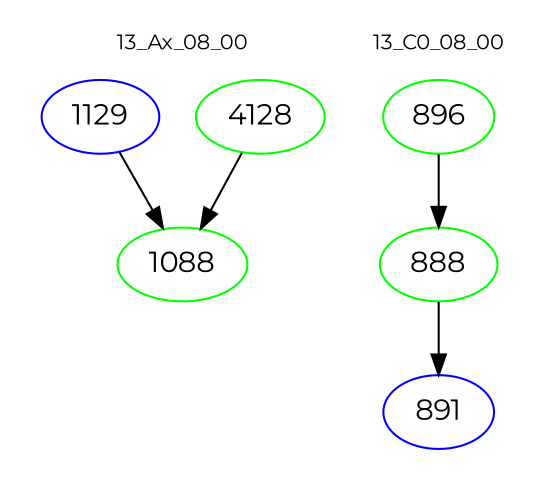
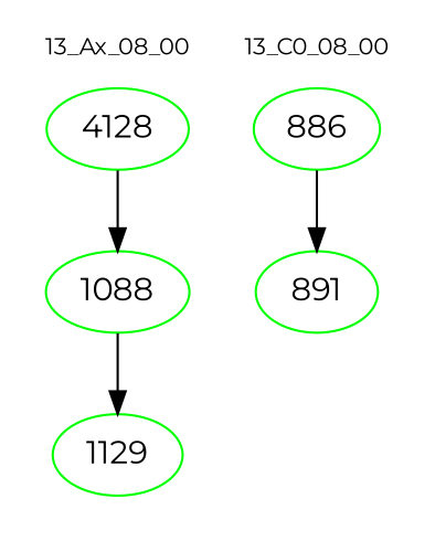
  digraph {
    fontname=Montserrat
    node [color=green fontname=Montserrat]
    edge [color=black fontname=Montserrat]
    n1 [label=4128]
    n2 [label=1088]
-   n3 [color=blue label=1129]
-   n4 [label=896]
-   n5 [label=888]
-   n6 [color=blue label=891]
+   n3 [label=1129]
+   n5 [label=886]
+   n6 [label=891]
    subgraph cluster_1 {
      color=white
      fontsize=10
      label="13_Ax_08_00"
      n1
      n2
      n3
    }
    subgraph cluster_2 {
      color=white
      fontsize=10
      label="13_C0_08_00"
-     n4
      n5
      n6
    }
    n1 -> n2
-   n3 -> n2
-   n4 -> n5
+   n2 -> n3
    n5 -> n6
  }
